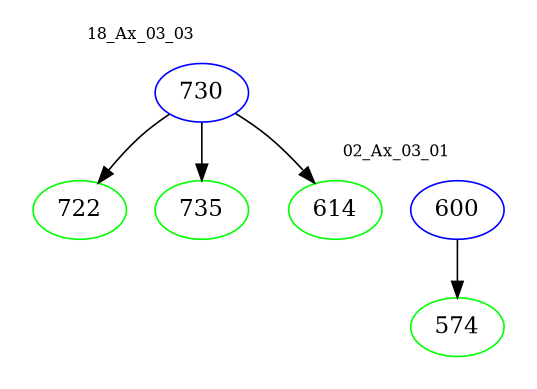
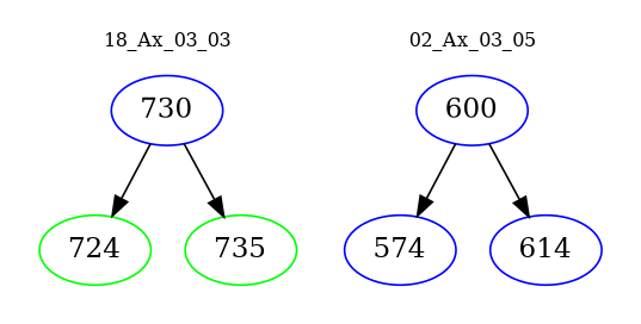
  digraph {
    node [color=blue]
    edge [color=black]
    n1 [label=730]
-   n2 [color=green label=722]
+   n2 [color=green label=724]
    n3 [color=green label=735]
    n4 [label=600]
-   n5 [color=green label=574]
-   n6 [color=green label=614]
+   n5 [label=574]
+   n6 [label=614]
    subgraph cluster_1 {
      color=white
      fontsize=10
      label="18_Ax_03_03"
      n1
      n2
      n3
    }
    subgraph cluster_2 {
      color=white
      fontsize=10
-     label="02_Ax_03_01"
+     label="02_Ax_03_05"
      n4
      n5
      n6
    }
    n1 -> n2
    n1 -> n3
    n4 -> n5
-   n1 -> n6
+   n4 -> n6
  }
